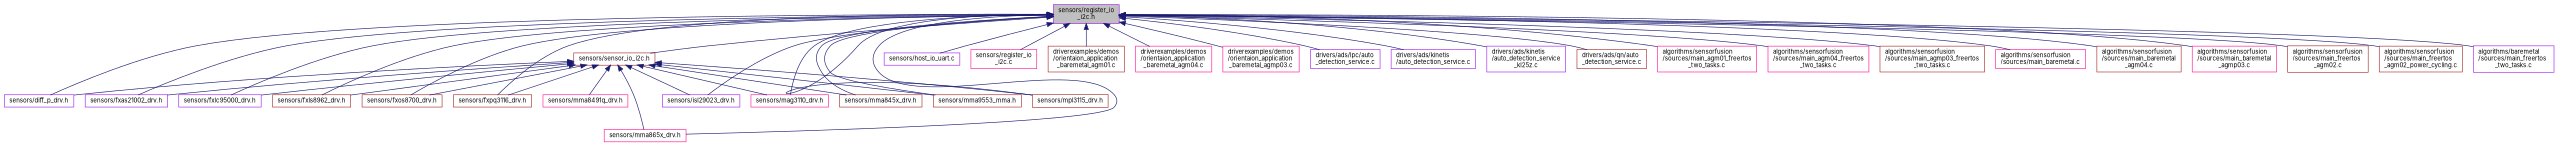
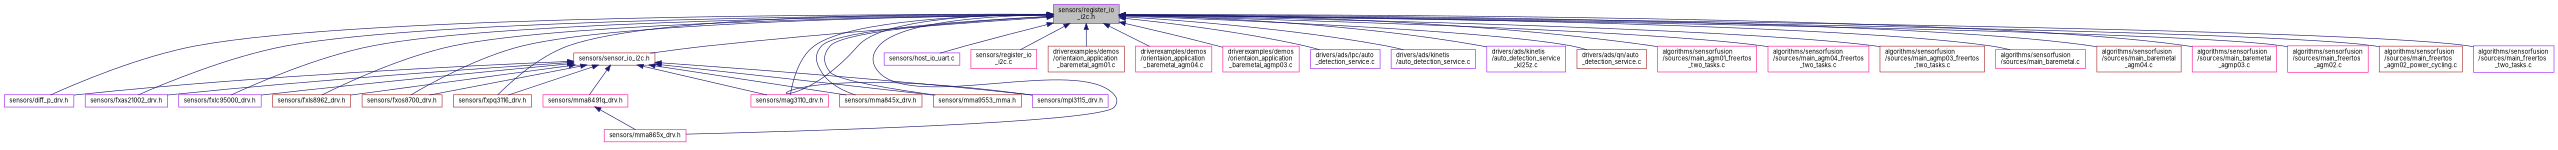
  digraph {
    fontname=Inter
    node [color=purple fillcolor=white fontname=Inter fontsize=10 shape=record style=filled]
    edge [color=midnightblue dir=back fontname=Inter fontsize=10 labelfontname=Helvetica labelfontsize=10 style=solid]
    n1 [fillcolor=grey75 fontcolor=black height=0.2 label="sensors/register_io\l_i2c.h" width=0.4]
    n2 [color=brown height=0.2 label="sensors/sensor_io_i2c.h" width=0.4]
    n3 [height=0.2 label="sensors/diff_p_drv.h" width=0.4]
    n4 [height=0.2 label="sensors/fxas21002_drv.h" width=0.4]
    n5 [height=0.2 label="sensors/fxlc95000_drv.h" width=0.4]
    n6 [color=brown height=0.2 label="sensors/fxls8962_drv.h" width=0.4]
    n7 [color=brown height=0.2 label="sensors/fxos8700_drv.h" width=0.4]
    n8 [color=brown height=0.2 label="sensors/fxpq3116_drv.h" width=0.4]
-   n9 [height=0.2 label="sensors/isl29023_drv.h" width=0.4]
    n10 [color=deeppink height=0.2 label="sensors/mag3110_drv.h" width=0.4]
    n11 [color=brown height=0.2 label="sensors/mma845x_drv.h" width=0.4]
    n12 [color=deeppink height=0.2 label="sensors/mma865x_drv.h" width=0.4]
    n13 [color=brown height=0.2 label="sensors/mma9553_mma.h" width=0.4]
-   n14 [color=brown height=0.2 label="sensors/mpl3115_drv.h" width=0.4]
+   n14 [height=0.2 label="sensors/mpl3115_drv.h" width=0.4]
    n15 [height=0.2 label="sensors/host_io_uart.c" width=0.4]
    n16 [color=deeppink height=0.2 label="sensors/register_io\l_i2c.c" width=0.4]
    n17 [color=brown height=0.2 label="driverexamples/demos\l/orientaion_application\l_baremetal_agm01.c" width=0.4]
    n18 [color=deeppink height=0.2 label="driverexamples/demos\l/orientaion_application\l_baremetal_agm04.c" width=0.4]
    n19 [color=deeppink height=0.2 label="driverexamples/demos\l/orientaion_application\l_baremetal_agmp03.c" width=0.4]
    n20 [height=0.2 label="drivers/ads/lpc/auto\l_detection_service.c" width=0.4]
    n21 [height=0.2 label="drivers/ads/kinetis\l/auto_detection_service.c" width=0.4]
    n22 [height=0.2 label="drivers/ads/kinetis\l/auto_detection_service\l_kl25z.c" width=0.4]
    n23 [color=brown height=0.2 label="drivers/ads/qn/auto\l_detection_service.c" width=0.4]
    n24 [color=deeppink height=0.2 label="algorithms/sensorfusion\l/sources/main_agm01_freertos\l_two_tasks.c" width=0.4]
    n25 [color=deeppink height=0.2 label="algorithms/sensorfusion\l/sources/main_agm04_freertos\l_two_tasks.c" width=0.4]
    n26 [color=brown height=0.2 label="algorithms/sensorfusion\l/sources/main_agmp03_freertos\l_two_tasks.c" width=0.4]
    n27 [color=deeppink height=0.2 label="algorithms/sensorfusion\l/sources/main_baremetal.c" width=0.4]
    n28 [color=brown height=0.2 label="algorithms/sensorfusion\l/sources/main_baremetal\l_agm04.c" width=0.4]
    n29 [color=deeppink height=0.2 label="algorithms/sensorfusion\l/sources/main_baremetal\l_agmp03.c" width=0.4]
-   n30 [color=brown height=0.2 label="algorithms/sensorfusion\l/sources/main_freertos\l_agm02.c" width=0.4]
+   n30 [color=deeppink height=0.2 label="algorithms/sensorfusion\l/sources/main_freertos\l_agm02.c" width=0.4]
    n31 [color=brown height=0.2 label="algorithms/sensorfusion\l/sources/main_freertos\l_agm02_power_cycling.c" width=0.4]
-   n32 [height=0.2 label="algorithms/baremetal\l/sources/main_freertos\l_two_tasks.c" width=0.4]
+   n32 [height=0.2 label="algorithms/sensorfusion\l/sources/main_freertos\l_two_tasks.c" width=0.4]
    n33 [color=deeppink height=0.2 label="sensors/mma8491q_drv.h" width=0.4]
    n1 -> n2
    n1 -> n3
    n1 -> n4
    n1 -> n5
    n1 -> n6
    n1 -> n7
    n1 -> n8
-   n1 -> n9
    n1 -> n10
    n1 -> n11
    n1 -> n12
    n1 -> n13
    n1 -> n14
    n1 -> n15
    n1 -> n16
    n1 -> n17
    n1 -> n18
    n1 -> n19
    n1 -> n20
    n1 -> n21
    n1 -> n22
    n1 -> n23
    n1 -> n24
    n1 -> n25
    n1 -> n26
    n1 -> n27
    n1 -> n28
    n1 -> n29
    n1 -> n30
    n1 -> n31
    n1 -> n32
    n2 -> n3
    n2 -> n4
    n2 -> n5
    n2 -> n6
    n2 -> n7
    n2 -> n8
-   n2 -> n9
    n2 -> n10
    n2 -> n11
-   n2 -> n12
+   n33 -> n12
    n2 -> n13
    n2 -> n14
    n2 -> n33
  }
